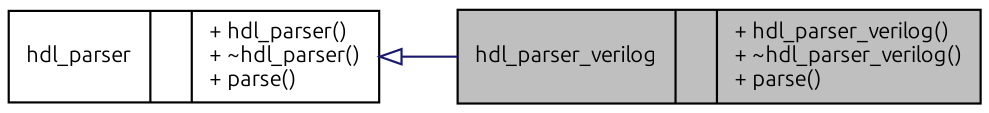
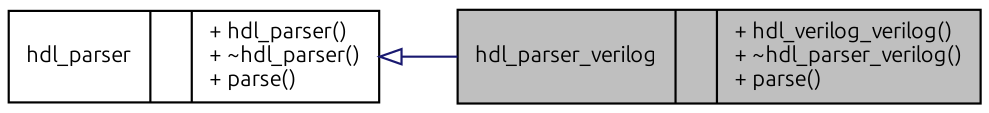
  digraph {
    rankdir=LR
    fontname=Ubuntu
    node [color=black fontname=Ubuntu fontsize=10 shape=record style=filled]
-   n1 [fillcolor=grey75 fontcolor=black height=0.2 label="{hdl_parser_verilog\n||+ hdl_parser_verilog()\l+ ~hdl_parser_verilog()\l+ parse()\l}" width=0.4]
+   n1 [fillcolor=grey75 fontcolor=black height=0.2 label="{hdl_parser_verilog\n||+ hdl_verilog_verilog()\l+ ~hdl_parser_verilog()\l+ parse()\l}" width=0.4]
    n2 [fillcolor=white height=0.2 label="{hdl_parser\n||+ hdl_parser()\l+ ~hdl_parser()\l+ parse()\l}" width=0.4]
    n2 -> n1 [arrowtail=onormal color=midnightblue dir=back fontname=Ubuntu fontsize=10 labelfontname=Helvetica labelfontsize=10 style=solid]
  }
